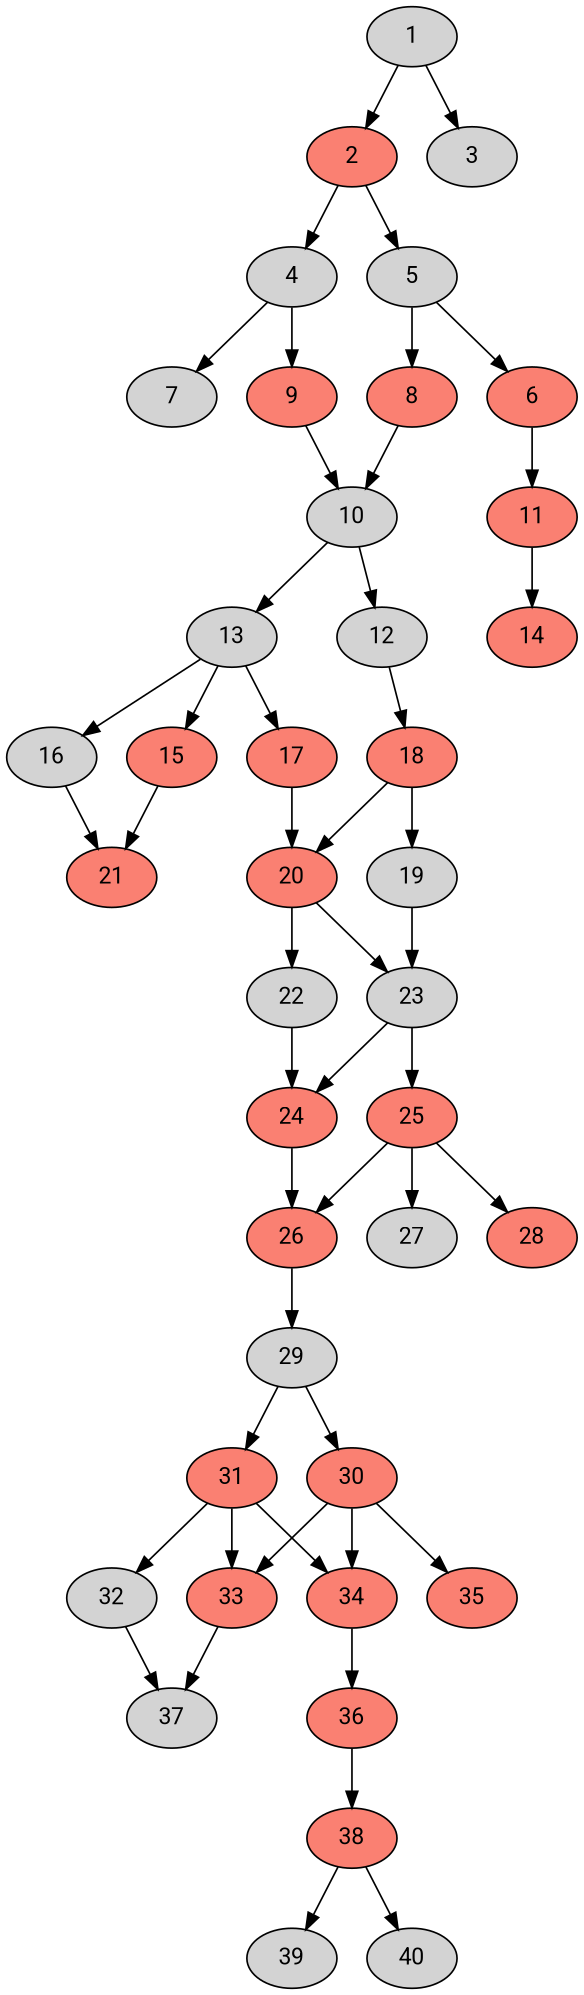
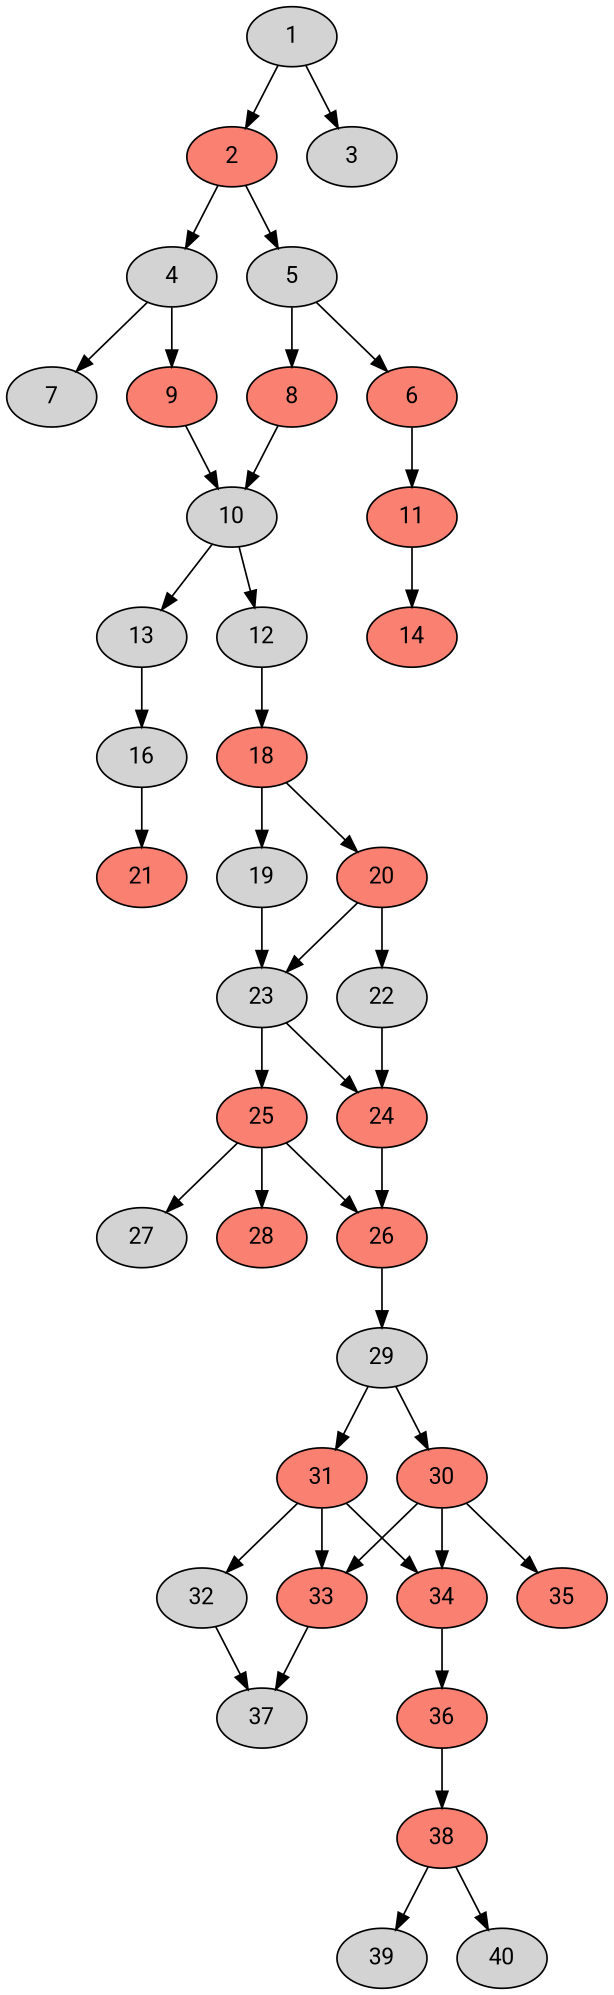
  digraph {
    fontname=Roboto
    node [alpha=0.06 fillcolor=salmon fontname=Roboto style=filled]
    edge [fontname=Roboto]
    1 [alpha=0.11 expect_size=7522304 fillcolor=lightgrey]
    2 [alpha=0.07 expect_size=28542976]
    3 [alpha=0.18 expect_size=36884480 fillcolor=lightgrey]
    4 [alpha=0.16 expect_size=35515392 fillcolor=lightgrey]
    5 [alpha=0.17 expect_size=23283712 fillcolor=lightgrey]
    7 [alpha=0.14 expect_size=51324928 fillcolor=lightgrey]
    9 [alpha=0.04 expect_size=18171904]
    6 [alpha=0.17 expect_size=31729664]
    8 [alpha=0.20 expect_size=40947712]
    10 [alpha=0.04 expect_size=14192640 fillcolor=lightgrey]
    11 [alpha=0.10 expect_size=52343808]
    12 [alpha=0.08 expect_size=30746624 fillcolor=lightgrey]
    13 [alpha=0.05 expect_size=47709184 fillcolor=lightgrey]
    14 [alpha=0.12 expect_size=43125760]
    18 [expect_size=6721536]
-   17 [alpha=0.16 expect_size=20046848]
-   15 [alpha=0.18 expect_size=33104896]
    16 [alpha=0.11 expect_size=27176960 fillcolor=lightgrey]
    20 [alpha=0.16 expect_size=15822848]
    19 [alpha=0.16 expect_size=6256640 fillcolor=lightgrey]
    21 [alpha=0.16 expect_size=25897984]
    23 [alpha=0.10 expect_size=19724288 fillcolor=lightgrey]
    22 [expect_size=48331776 fillcolor=lightgrey]
    24 [expect_size=31089664]
    25 [alpha=0.10 expect_size=11284480]
    26 [expect_size=7736320]
    27 [alpha=0.01 expect_size=34699264 fillcolor=lightgrey]
    28 [alpha=0.11 expect_size=24617984]
    29 [expect_size=38443008 fillcolor=lightgrey]
    30 [expect_size=29213696]
    31 [alpha=0.05 expect_size=18597888]
    33 [alpha=0.03 expect_size=23354368]
    34 [alpha=0.07 expect_size=46481408]
    35 [alpha=0.03 expect_size=14160896]
    32 [alpha=0.15 expect_size=8878080 fillcolor=lightgrey]
    37 [alpha=0.20 expect_size=5351424 fillcolor=lightgrey]
    36 [alpha=0.08 expect_size=38807552]
    38 [alpha=0.12 expect_size=7059456]
    39 [alpha=0.05 expect_size=32452608 fillcolor=lightgrey]
    40 [alpha=0.02 expect_size=47272960 fillcolor=lightgrey]
    1 -> 2
    1 -> 3
    2 -> 4
    2 -> 5
    4 -> 7
    4 -> 9
    5 -> 6
    5 -> 8
    9 -> 10
    6 -> 11
    8 -> 10
    10 -> 12
    10 -> 13
    11 -> 14
    12 -> 18
-   13 -> 17
-   13 -> 15
    13 -> 16
    18 -> 20
    18 -> 19
-   17 -> 20
-   15 -> 21
    16 -> 21
    20 -> 23
    20 -> 22
    19 -> 23
    23 -> 24
    23 -> 25
    22 -> 24
    24 -> 26
    25 -> 26
    25 -> 27
    25 -> 28
    26 -> 29
    29 -> 30
    29 -> 31
    30 -> 33
    30 -> 34
    30 -> 35
    31 -> 33
    31 -> 34
    31 -> 32
    33 -> 37
    34 -> 36
    32 -> 37
    36 -> 38
    38 -> 39
    38 -> 40
  }
